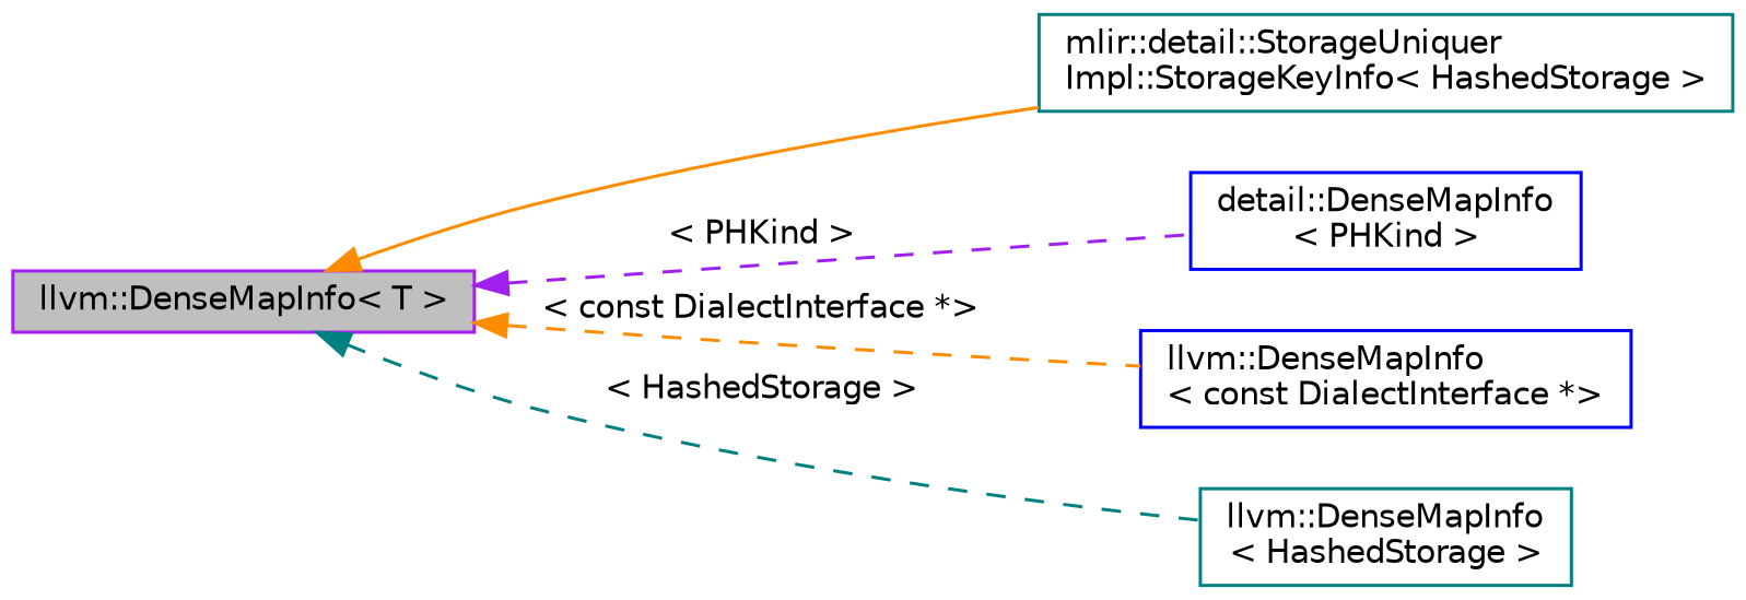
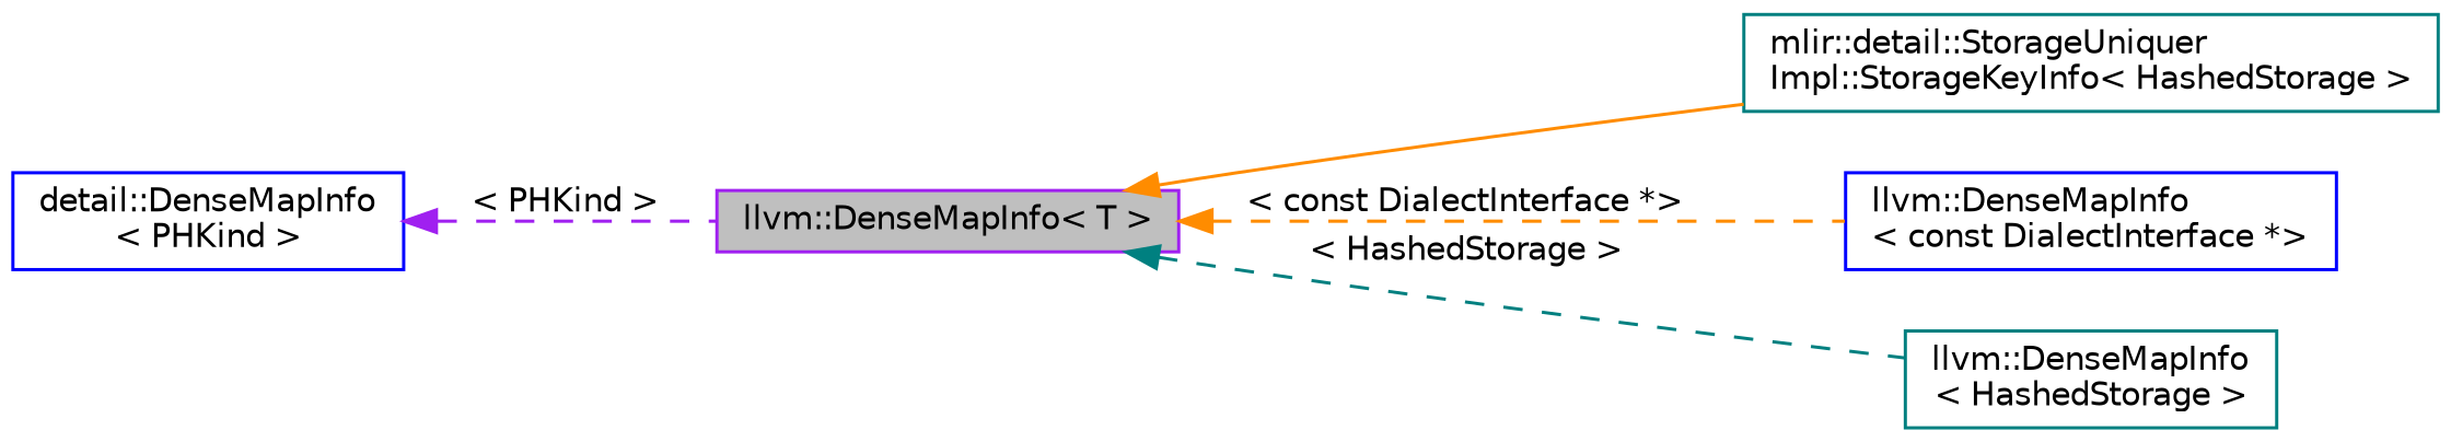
  digraph {
    rankdir=LR
    node [color=teal fontname=Helvetica fontsize=10 shape=record]
    edge [color=darkorange dir=back fontname=Helvetica fontsize=10 labelfontname=Helvetica labelfontsize=10 style=dashed]
    n1 [color=purple fillcolor=grey75 fontcolor=black height=0.2 label="llvm::DenseMapInfo\< T \>" style=filled width=0.4]
    n2 [height=0.2 label="mlir::detail::StorageUniquer\lImpl::StorageKeyInfo\< HashedStorage \>" width=0.4]
    n3 [color=blue height=0.2 label="detail::DenseMapInfo\l\< PHKind \>" width=0.4]
    n4 [color=blue height=0.2 label="llvm::DenseMapInfo\l\< const DialectInterface *\>" width=0.4]
    n5 [height=0.2 label="llvm::DenseMapInfo\l\< HashedStorage \>" width=0.4]
    n1 -> n2 [style=solid]
-   n1 -> n3 [color=purple label=" \< PHKind \>"]
+   n3 -> n1 [color=purple label=" \< PHKind \>"]
    n1 -> n4 [label=" \< const DialectInterface *\>"]
    n1 -> n5 [color=teal label=" \< HashedStorage \>"]
  }
